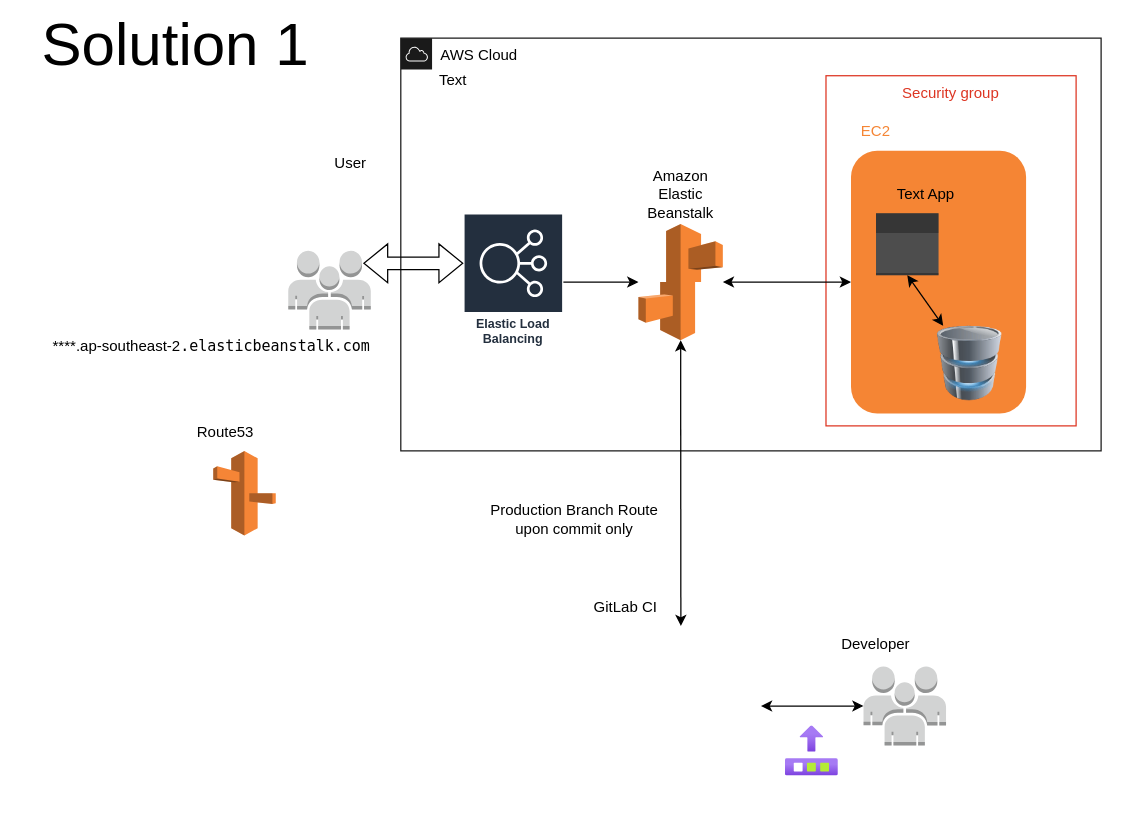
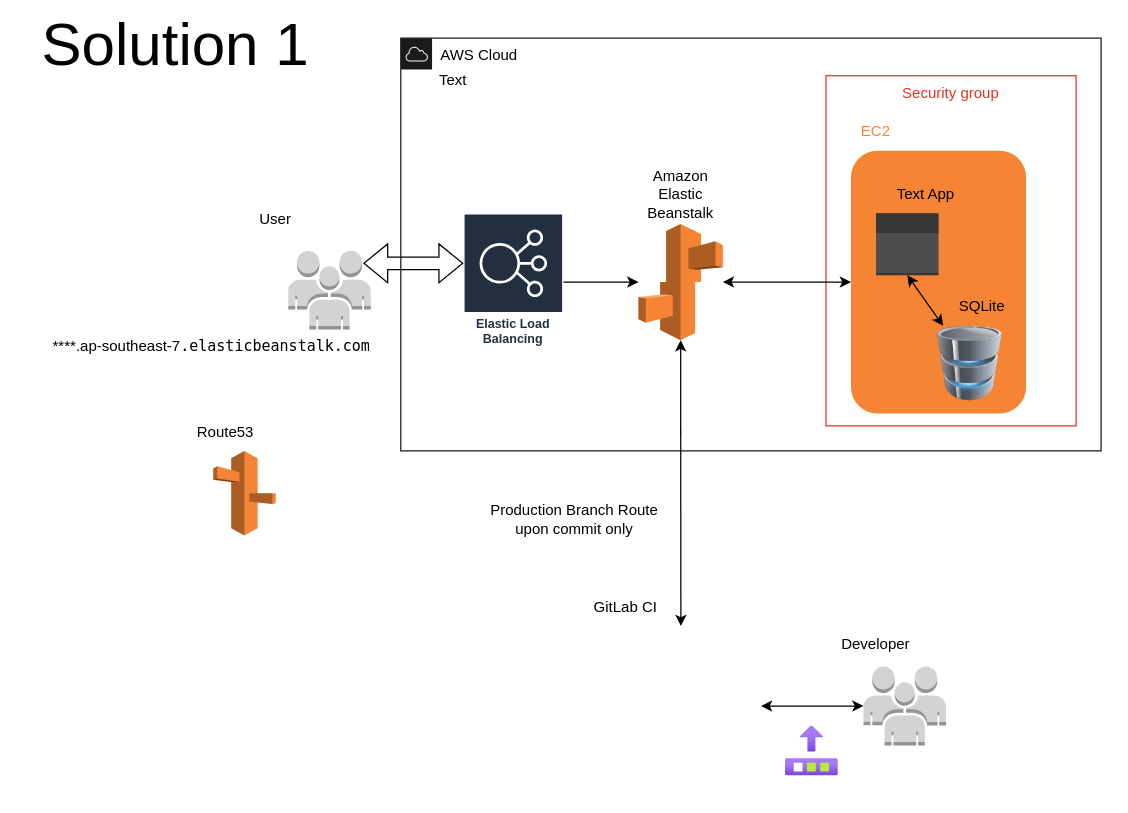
  <mxCell id="0" />
  <mxCell id="1" parent="0" />
  <mxCell id="2" value="&lt;font color=&quot;#000000&quot;&gt;AWS Cloud&lt;/font&gt;" style="sketch=0;outlineConnect=0;gradientColor=none;html=1;whiteSpace=wrap;fontSize=12;fontStyle=0;shape=mxgraph.aws4.group;grIcon=mxgraph.aws4.group_aws_cloud;strokeColor=#1A1A1A;fillColor=none;verticalAlign=top;align=left;spacingLeft=30;fontColor=#AAB7B8;dashed=0;" vertex="1" parent="1"><mxGeometry x="320" y="30" width="560" height="330" as="geometry" /></mxCell>
  <mxCell id="3" value="" style="group" vertex="1" connectable="0" parent="1"><mxGeometry x="370" y="60" width="490" height="280" as="geometry" /></mxCell>
  <mxCell id="4" value="" style="outlineConnect=0;dashed=0;verticalLabelPosition=bottom;verticalAlign=top;align=center;html=1;shape=mxgraph.aws3.elastic_beanstalk;fillColor=#F58534;gradientColor=none;" vertex="1" parent="3"><mxGeometry x="140" y="118.5" width="67.5" height="93" as="geometry" /></mxCell>
  <mxCell id="5" value="Security group" style="fillColor=none;strokeColor=#DD3522;verticalAlign=top;fontStyle=0;fontColor=#DD3522;whiteSpace=wrap;html=1;" vertex="1" parent="3"><mxGeometry x="290" width="200" height="280" as="geometry" /></mxCell>
  <mxCell id="6" value="" style="group;fillColor=none;strokeColor=none;" vertex="1" connectable="0" parent="3"><mxGeometry x="330" y="80" width="120" height="190" as="geometry" /></mxCell>
  <mxCell id="7" value="" style="rounded=1;whiteSpace=wrap;html=1;fillColor=#F58534;strokeColor=none;" vertex="1" parent="6"><mxGeometry x="-20" y="-20" width="140" height="210" as="geometry" /></mxCell>
  <mxCell id="8" value="" style="outlineConnect=0;dashed=0;verticalLabelPosition=bottom;verticalAlign=top;align=center;html=1;shape=mxgraph.aws3.apps;fillColor=#4D4D4D;gradientColor=none;" vertex="1" parent="6"><mxGeometry y="30" width="50" height="49.5" as="geometry" /></mxCell>
  <mxCell id="9" value="Text App" style="text;html=1;strokeColor=none;fillColor=none;align=center;verticalAlign=middle;whiteSpace=wrap;rounded=0;" vertex="1" parent="6"><mxGeometry x="10" width="60" height="30" as="geometry" /></mxCell>
  <mxCell id="10" value="" style="group" vertex="1" connectable="0" parent="6"><mxGeometry x="45" y="90" width="70" height="90" as="geometry" /></mxCell>
  <mxCell id="11" value="" style="image;html=1;image=img/lib/clip_art/computers/Database_128x128.png" vertex="1" parent="10"><mxGeometry y="30" width="60" height="60" as="geometry" /></mxCell>
+ <mxCell id="12" value="SQLite" style="text;html=1;strokeColor=none;fillColor=none;align=center;verticalAlign=middle;whiteSpace=wrap;rounded=0;" vertex="1" parent="10"><mxGeometry x="10" width="60" height="30" as="geometry" /></mxCell>
  <mxCell id="13" value="" style="endArrow=classic;startArrow=classic;html=1;rounded=0;entryX=0.5;entryY=1;entryDx=0;entryDy=0;entryPerimeter=0;" edge="1" parent="6" source="11" target="8"><mxGeometry width="50" height="50" relative="1" as="geometry"><mxPoint x="-95" y="380" as="sourcePoint" /><mxPoint x="-45" y="330" as="targetPoint" /></mxGeometry></mxCell>
  <mxCell id="14" value="Elastic Load Balancing" style="sketch=0;outlineConnect=0;fontColor=#232F3E;gradientColor=none;strokeColor=#ffffff;fillColor=#232F3E;dashed=0;verticalLabelPosition=middle;verticalAlign=bottom;align=center;html=1;whiteSpace=wrap;fontSize=10;fontStyle=1;spacing=3;shape=mxgraph.aws4.productIcon;prIcon=mxgraph.aws4.elastic_load_balancing;" vertex="1" parent="3"><mxGeometry y="110" width="80" height="110" as="geometry" /></mxCell>
  <mxCell id="15" value="" style="endArrow=classic;html=1;rounded=0;" edge="1" parent="3" source="14" target="4"><mxGeometry width="50" height="50" relative="1" as="geometry"><mxPoint x="210" y="190" as="sourcePoint" /><mxPoint x="260" y="130" as="targetPoint" /></mxGeometry></mxCell>
  <mxCell id="16" value="" style="endArrow=classic;startArrow=classic;html=1;rounded=0;" edge="1" parent="3" source="4"><mxGeometry width="50" height="50" relative="1" as="geometry"><mxPoint x="160" y="90" as="sourcePoint" /><mxPoint x="310" y="165" as="targetPoint" /></mxGeometry></mxCell>
  <mxCell id="17" value="Amazon Elastic Beanstalk" style="text;html=1;strokeColor=none;fillColor=none;align=center;verticalAlign=middle;whiteSpace=wrap;rounded=0;" vertex="1" parent="3"><mxGeometry x="133.75" y="80" width="80" height="30" as="geometry" /></mxCell>
  <mxCell id="18" value="EC2" style="text;html=1;strokeColor=none;fillColor=none;align=center;verticalAlign=middle;whiteSpace=wrap;rounded=0;fontColor=#F58534;" vertex="1" parent="3"><mxGeometry x="300" y="30" width="60" height="30" as="geometry" /></mxCell>
  <mxCell id="19" value="Text" style="text;html=1;strokeColor=none;fillColor=none;align=center;verticalAlign=middle;whiteSpace=wrap;rounded=0;" vertex="1" parent="3"><mxGeometry x="-38" y="-11" width="60" height="30" as="geometry" /></mxCell>
  <mxCell id="20" value="" style="outlineConnect=0;dashed=0;verticalLabelPosition=bottom;verticalAlign=top;align=center;html=1;shape=mxgraph.aws3.users;fillColor=#D2D3D3;gradientColor=none;" vertex="1" parent="1"><mxGeometry x="690" y="532.5" width="66" height="63" as="geometry" /></mxCell>
  <mxCell id="21" value="&lt;div&gt;&lt;br&gt;&lt;/div&gt;&lt;div&gt;&lt;br&gt;&lt;/div&gt;&lt;div&gt;&lt;br&gt;&lt;/div&gt;&lt;div&gt;&lt;br&gt;&lt;/div&gt;&lt;div&gt;&lt;br&gt;&lt;/div&gt;&lt;div&gt;&lt;br&gt;&lt;/div&gt;&lt;div&gt;&lt;br&gt;&lt;/div&gt;&lt;div&gt;&lt;br&gt;&lt;/div&gt;&lt;div&gt;&lt;br&gt;&lt;/div&gt;&lt;div&gt;&lt;br&gt;&lt;/div&gt;&lt;div&gt;&lt;br&gt;&lt;/div&gt;&lt;div&gt;&lt;br&gt;&lt;/div&gt;&lt;div&gt;&lt;br&gt;&lt;/div&gt;&lt;div&gt;&lt;br&gt;&lt;/div&gt;&lt;div&gt;&lt;br&gt;&lt;/div&gt;&lt;div&gt;&lt;br&gt;&lt;/div&gt;" style="shape=flexArrow;endArrow=classic;startArrow=classic;html=1;rounded=0;" edge="1" parent="1"><mxGeometry width="100" height="100" relative="1" as="geometry"><mxPoint x="290" y="210" as="sourcePoint" /><mxPoint x="370" y="210" as="targetPoint" /></mxGeometry></mxCell>
  <mxCell id="22" value="Solution 1" style="text;html=1;strokeColor=none;fillColor=none;align=center;verticalAlign=middle;whiteSpace=wrap;rounded=0;fontSize=48;" vertex="1" parent="1"><mxGeometry x="20" y="20" width="240" height="30" as="geometry" /></mxCell>
  <mxCell id="23" value="" style="shape=image;html=1;verticalAlign=top;verticalLabelPosition=bottom;labelBackgroundColor=#ffffff;imageAspect=0;aspect=fixed;image=https://cdn4.iconfinder.com/data/icons/socialcones/508/Gitlab-128.png" vertex="1" parent="1"><mxGeometry x="480" y="500" width="128" height="128" as="geometry" /></mxCell>
  <mxCell id="24" value="GitLab CI" style="text;html=1;strokeColor=none;fillColor=none;align=center;verticalAlign=middle;whiteSpace=wrap;rounded=0;" vertex="1" parent="1"><mxGeometry x="470" y="470" width="60" height="30" as="geometry" /></mxCell>
  <mxCell id="25" value="" style="endArrow=classic;startArrow=classic;html=1;rounded=0;" edge="1" parent="1" source="4" target="23"><mxGeometry width="50" height="50" relative="1" as="geometry"><mxPoint x="490" y="340" as="sourcePoint" /><mxPoint x="540" y="290" as="targetPoint" /></mxGeometry></mxCell>
  <mxCell id="26" value="&lt;div&gt;Production Branch Route&lt;/div&gt;&lt;div&gt;upon commit only&lt;br&gt;&lt;/div&gt;" style="text;html=1;strokeColor=none;fillColor=none;align=center;verticalAlign=middle;whiteSpace=wrap;rounded=0;" vertex="1" parent="1"><mxGeometry x="378" y="400" width="162" height="30" as="geometry" /></mxCell>
  <mxCell id="27" value="Developer" style="text;html=1;strokeColor=none;fillColor=none;align=center;verticalAlign=middle;whiteSpace=wrap;rounded=0;" vertex="1" parent="1"><mxGeometry x="660" y="500" width="80" height="30" as="geometry" /></mxCell>
- <mxCell id="28" value="User" style="text;html=1;strokeColor=none;fillColor=none;align=center;verticalAlign=middle;whiteSpace=wrap;rounded=0;" vertex="1" parent="1"><mxGeometry x="250" y="115" width="60" height="30" as="geometry" /></mxCell>
+ <mxCell id="28" value="User" style="text;html=1;strokeColor=none;fillColor=none;align=center;verticalAlign=middle;whiteSpace=wrap;rounded=0;" vertex="1" parent="1"><mxGeometry x="190" y="160" width="60" height="30" as="geometry" /></mxCell>
  <mxCell id="29" value="" style="outlineConnect=0;dashed=0;verticalLabelPosition=bottom;verticalAlign=top;align=center;html=1;shape=mxgraph.aws3.users;fillColor=#D2D3D3;gradientColor=none;" vertex="1" parent="1"><mxGeometry x="230" y="200" width="66" height="63" as="geometry" /></mxCell>
  <mxCell id="30" value="" style="endArrow=classic;startArrow=classic;html=1;rounded=0;entryX=1;entryY=0.5;entryDx=0;entryDy=0;" edge="1" parent="1" source="20" target="23"><mxGeometry width="50" height="50" relative="1" as="geometry"><mxPoint x="554" y="282" as="sourcePoint" /><mxPoint x="554" y="510" as="targetPoint" /></mxGeometry></mxCell>
  <mxCell id="31" value="" style="image;aspect=fixed;html=1;points=[];align=center;fontSize=12;image=img/lib/azure2/general/Commit.svg;" vertex="1" parent="1"><mxGeometry x="627.65" y="580" width="42.35" height="40" as="geometry" /></mxCell>
- <mxCell id="32" value="****.ap-southeast-2&lt;code class=&quot;code&quot;&gt;.elasticbeanstalk.com&lt;/code&gt;" style="text;whiteSpace=wrap;html=1;" vertex="1" parent="1"><mxGeometry x="40" y="263" width="360" height="40" as="geometry" /></mxCell>
+ <mxCell id="32" value="****.ap-southeast-7&lt;code class=&quot;code&quot;&gt;.elasticbeanstalk.com&lt;/code&gt;" style="text;whiteSpace=wrap;html=1;" vertex="1" parent="1"><mxGeometry x="40" y="263" width="360" height="40" as="geometry" /></mxCell>
  <mxCell id="33" value="" style="outlineConnect=0;dashed=0;verticalLabelPosition=bottom;verticalAlign=top;align=center;html=1;shape=mxgraph.aws3.route_53;fillColor=#F58536;gradientColor=none;" vertex="1" parent="1"><mxGeometry x="170" y="360" width="50" height="67.75" as="geometry" /></mxCell>
  <mxCell id="34" value="Route53" style="text;html=1;strokeColor=none;fillColor=none;align=center;verticalAlign=middle;whiteSpace=wrap;rounded=0;" vertex="1" parent="1"><mxGeometry x="150" y="330" width="60" height="30" as="geometry" /></mxCell>
